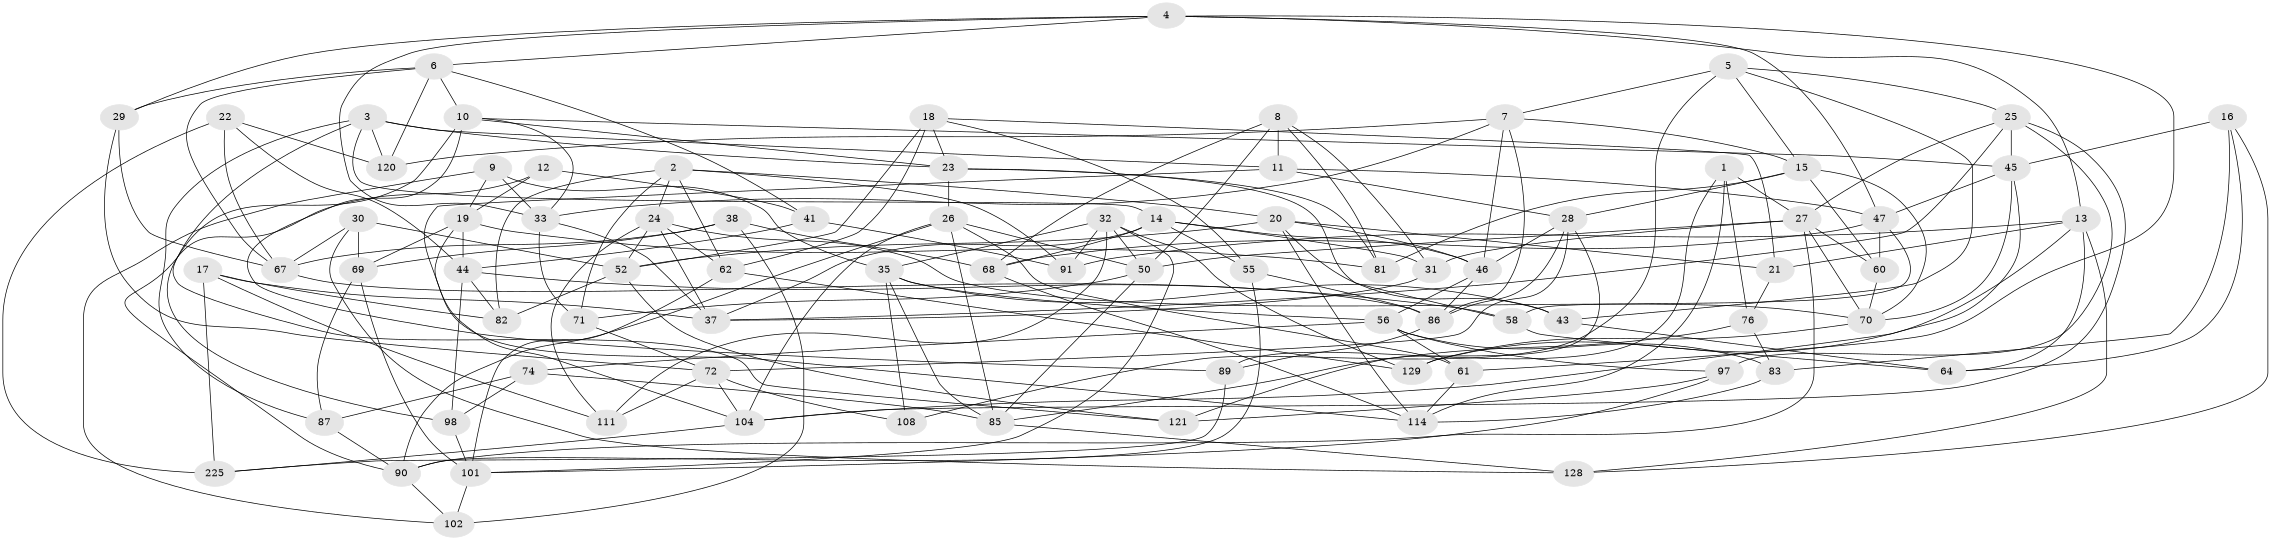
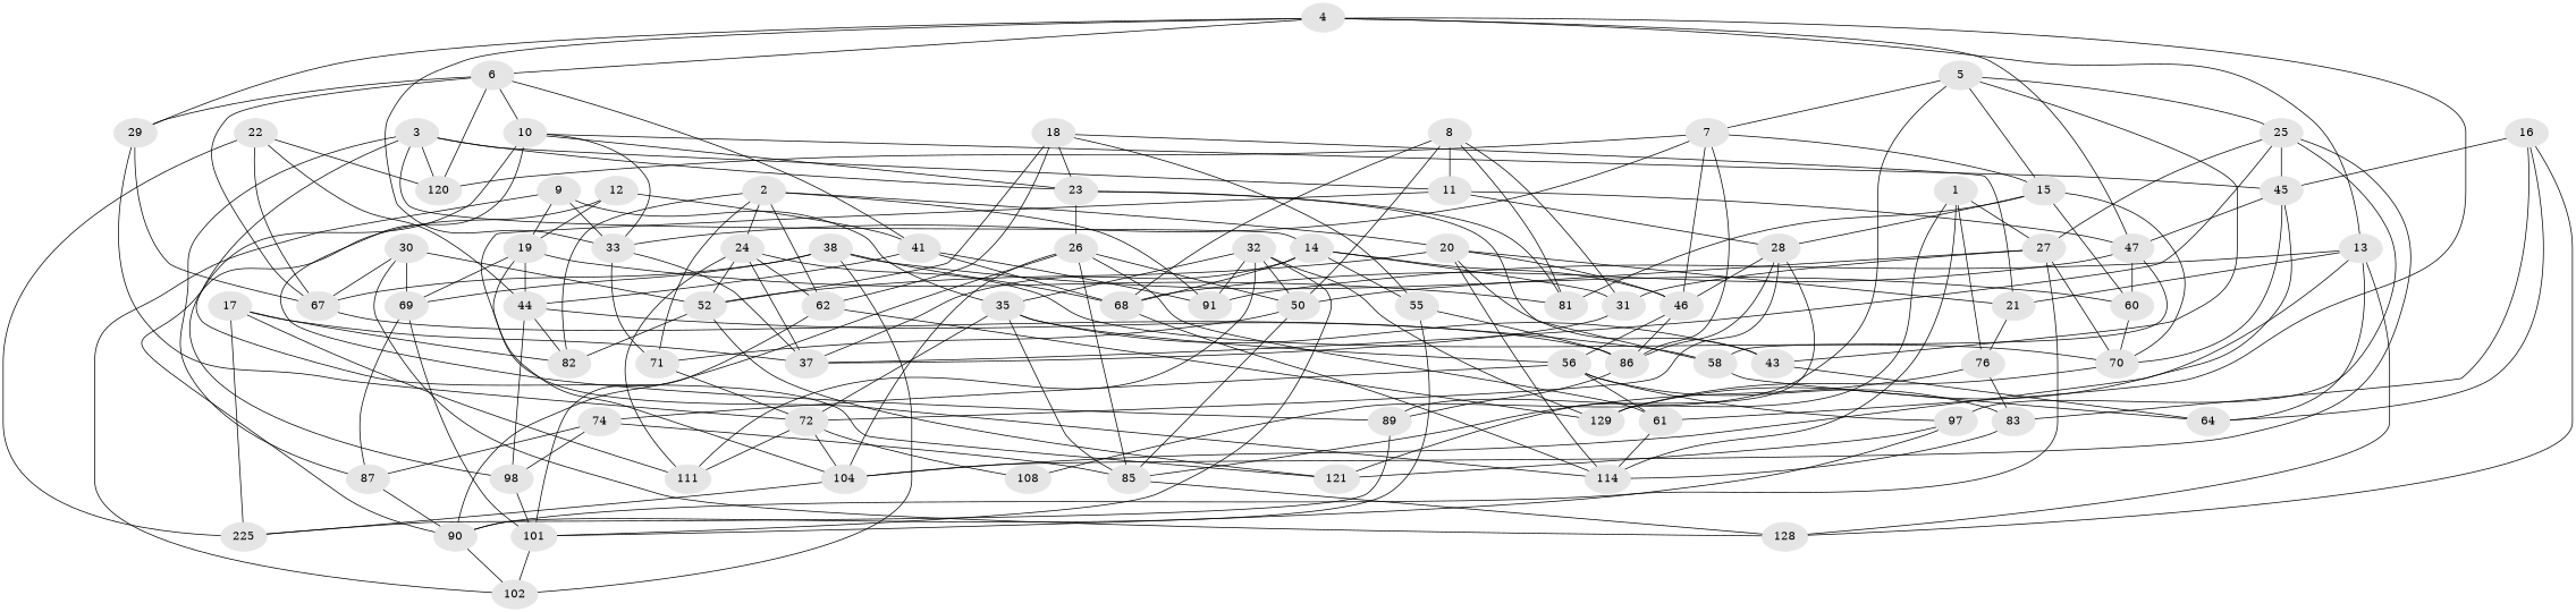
  graph {
    node [color=gray90 style=filled]
    1 [super="+42"]
    27 [super="+118"]
    76 [super="+99"]
    89
    114 [super="+127"]
    31
    50 [super="+51"]
    90 [super="+109"]
    70 [super="+106"]
    83
    85 [super="+117"]
    n12 [label=225]
    2 [super="+73"]
    20 [super="+116"]
    24 [super="+39"]
    62 [super="+115"]
    71
    82
    91
    43
    46 [super="+113"]
    21
    52 [super="+100"]
    37 [super="+63"]
    111
    129
    101 [super="+126"]
    72 [super="+119"]
    3 [super="+110"]
    11 [super="+54"]
    14 [super="+103"]
    23 [super="+65"]
    87
    120
    n35 [label=121]
    47 [super="+48"]
    28 [super="+78"]
    68 [super="+88"]
    55
    81
    26 [super="+36"]
    58
    4 [super="+93"]
    6 [super="+59"]
    13 [super="+121"]
    29
    33 [super="+77"]
    61
    10 [super="+34"]
    41 [super="+96"]
    67 [super="+79"]
    64
    128
    60
    5 [super="+57"]
    7 [super="+94"]
    15 [super="+75"]
    25 [super="+40"]
    108
    86 [super="+124"]
    45 [super="+95"]
    104 [super="+122"]
    97
    98
    44 [super="+84"]
    56 [super="+80"]
    8 [super="+92"]
    19 [super="+53"]
    69 [super="+107"]
    9
    35 [super="+49"]
    102
    12
    16
    17
    18 [super="+105"]
    22
    30
    32 [super="+112"]
    74
    38 [super="+66"]
    1 -- 27
    1 -- 76 [weight=3]
    1 -- 89
    1 -- 114
    27 -- 31
    27 -- 50
    27 -- 90
    27 -- 70
    76 -- 83
    76 -- 85
    89 -- n12
    31 -- 37
    50 -- 85
    50 -- 71
    90 -- 102
    70 -- 129
    83 -- 114
    85 -- 128
    2 -- 20
    2 -- 24
    2 -- 62
    2 -- 71
    2 -- 82
    2 -- 91
    20 -- 114
    20 -- 43
    20 -- 46
    20 -- 21
    20 -- 52
    24 -- 70
    24 -- 62
    24 -- 52
    24 -- 37
    24 -- 111
    62 -- 129
    62 -- 101
    71 -- 72
    43 -- 64
    46 -- 86
    46 -- 56
    21 -- 76
    52 -- 82
    52 -- n35
    101 -- 102
    72 -- 111
    72 -- 108
    72 -- 104
    3 -- 11
    3 -- 14
    3 -- 23
    3 -- 87
    3 -- 120
    3 -- n35
    11 -- 114
    11 -- 47
    11 -- 28
    14 -- 31
    14 -- 46
    14 -- 37
    14 -- 68
    14 -- 55
    23 -- 81
    23 -- 26
    23 -- 58
    87 -- 90
    47 -- 68
    47 -- 58
    47 -- 60
    28 -- 46
    28 -- 72
    28 -- n35
    28 -- 86
    68 -- 114
    55 -- 90
    55 -- 86
    26 -- 50
    26 -- 90
    26 -- 85
    26 -- 61
    26 -- 104
    58 -- 64
    4 -- 47
    4 -- 6
    4 -- 13
    4 -- 29
    4 -- 33
    4 -- 61
    6 -- 120
    6 -- 29
    6 -- 10
    6 -- 41
    6 -- 67
    13 -- 91
    13 -- 21
    13 -- 129
    13 -- 64
    13 -- 128
    29 -- 72
    29 -- 67
    33 -- 71
    33 -- 37
    61 -- 114
    10 -- 89
    10 -- 23
    10 -- 33
    10 -- 45
    10 -- 98
    41 -- 91
+   41 -- 68
    41 -- 44
    67 -- 86
    60 -- 70
    5 -- 43
    5 -- 7
    5 -- 15
    5 -- 25
    5 -- 108 [weight=2]
    7 -- 46
    7 -- 120
    7 -- 33
    7 -- 15
    7 -- 86
    15 -- 70
    15 -- 28
    15 -- 81
    15 -- 60
    25 -- 27
    25 -- 37
    25 -- 45
    25 -- 104
    25 -- 97
    86 -- 89
    45 -- 70
    45 -- 47
    45 -- 104
    104 -- n12
    97 -- 101
    97 -- n35
    98 -- 101
    44 -- 82
    44 -- 58
    44 -- 98
    56 -- 83
    56 -- 61
    56 -- 97
    56 -- 74
    8 -- 31
    8 -- 50
    8 -- 11 [weight=2]
    8 -- 68
    8 -- 81
    19 -- 81
    19 -- 104
    19 -- 44
    19 -- 69
    69 -- 101
    69 -- 87
    9 -- 33
    9 -- 19
    9 -- 35
    9 -- 102
    35 -- 85
    35 -- 43
-   35 -- 108
+   35 -- 72
    35 -- 56
    12 -- 90
    12 -- 41 [weight=2]
    12 -- 19
    16 -- 83
    16 -- 64
    16 -- 128
    16 -- 45
    17 -- n12
    17 -- 82
    17 -- 37
    17 -- 111
    18 -- 62 [weight=2]
    18 -- 21
    18 -- 52
    18 -- 23
    18 -- 55
    22 -- n12
    22 -- 120
    22 -- 67
    22 -- 44
    30 -- 52
    30 -- 67
    30 -- 128
    30 -- 69
    32 -- 50
    32 -- 91
    32 -- 111
    32 -- 129
    32 -- 101
    32 -- 35
    74 -- 85
    74 -- 87
    74 -- 98
    38 -- 68
    38 -- 67
-   27 -- 60
+   38 -- 60
    38 -- 69 [weight=2]
    38 -- 102
  }
